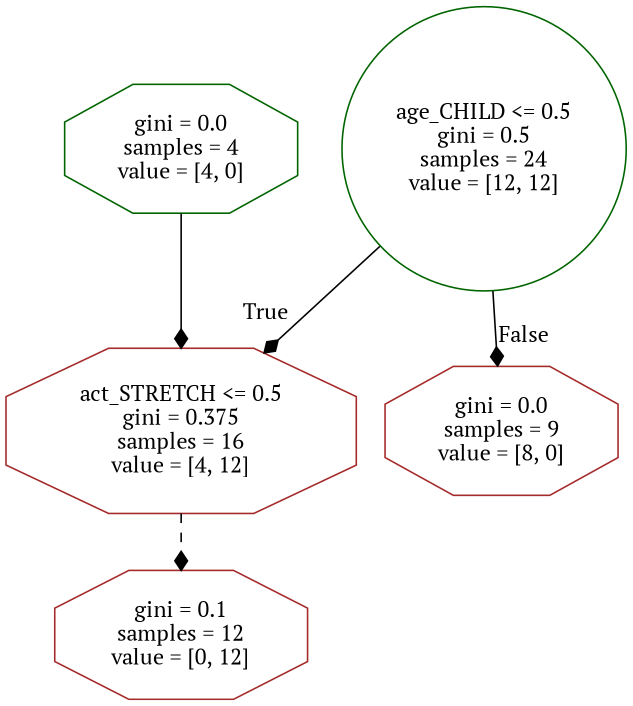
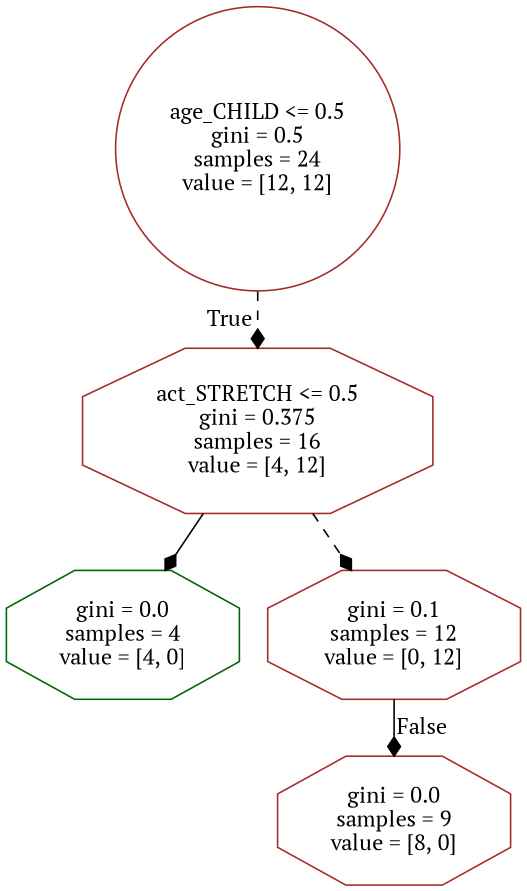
  digraph {
    fontname="PT Serif"
    node [color=brown fontname="PT Serif" shape=octagon]
    edge [arrowhead=diamond fontname="PT Serif" style=dashed]
-   n1 [color=darkgreen label="age_CHILD <= 0.5\ngini = 0.5\nsamples = 24\nvalue = [12, 12]" shape=circle]
+   n1 [label="age_CHILD <= 0.5\ngini = 0.5\nsamples = 24\nvalue = [12, 12]" shape=circle]
    n2 [label="act_STRETCH <= 0.5\ngini = 0.375\nsamples = 16\nvalue = [4, 12]"]
    n3 [label="gini = 0.0\nsamples = 9\nvalue = [8, 0]"]
    n4 [color=darkgreen label="gini = 0.0\nsamples = 4\nvalue = [4, 0]"]
    n5 [label="gini = 0.1\nsamples = 12\nvalue = [0, 12]"]
-   n1 -> n2 [headlabel=True labelangle=45 labeldistance=2.5 style=solid]
-   n1 -> n3 [headlabel=False labelangle=-45 labeldistance=2.5 style=solid]
-   n4 -> n2 [style=solid]
+   n1 -> n2 [headlabel=True labelangle=45 labeldistance=2.5]
+   n5 -> n3 [headlabel=False labelangle=-45 labeldistance=2.5 style=solid]
+   n2 -> n4 [style=solid]
    n2 -> n5
  }
